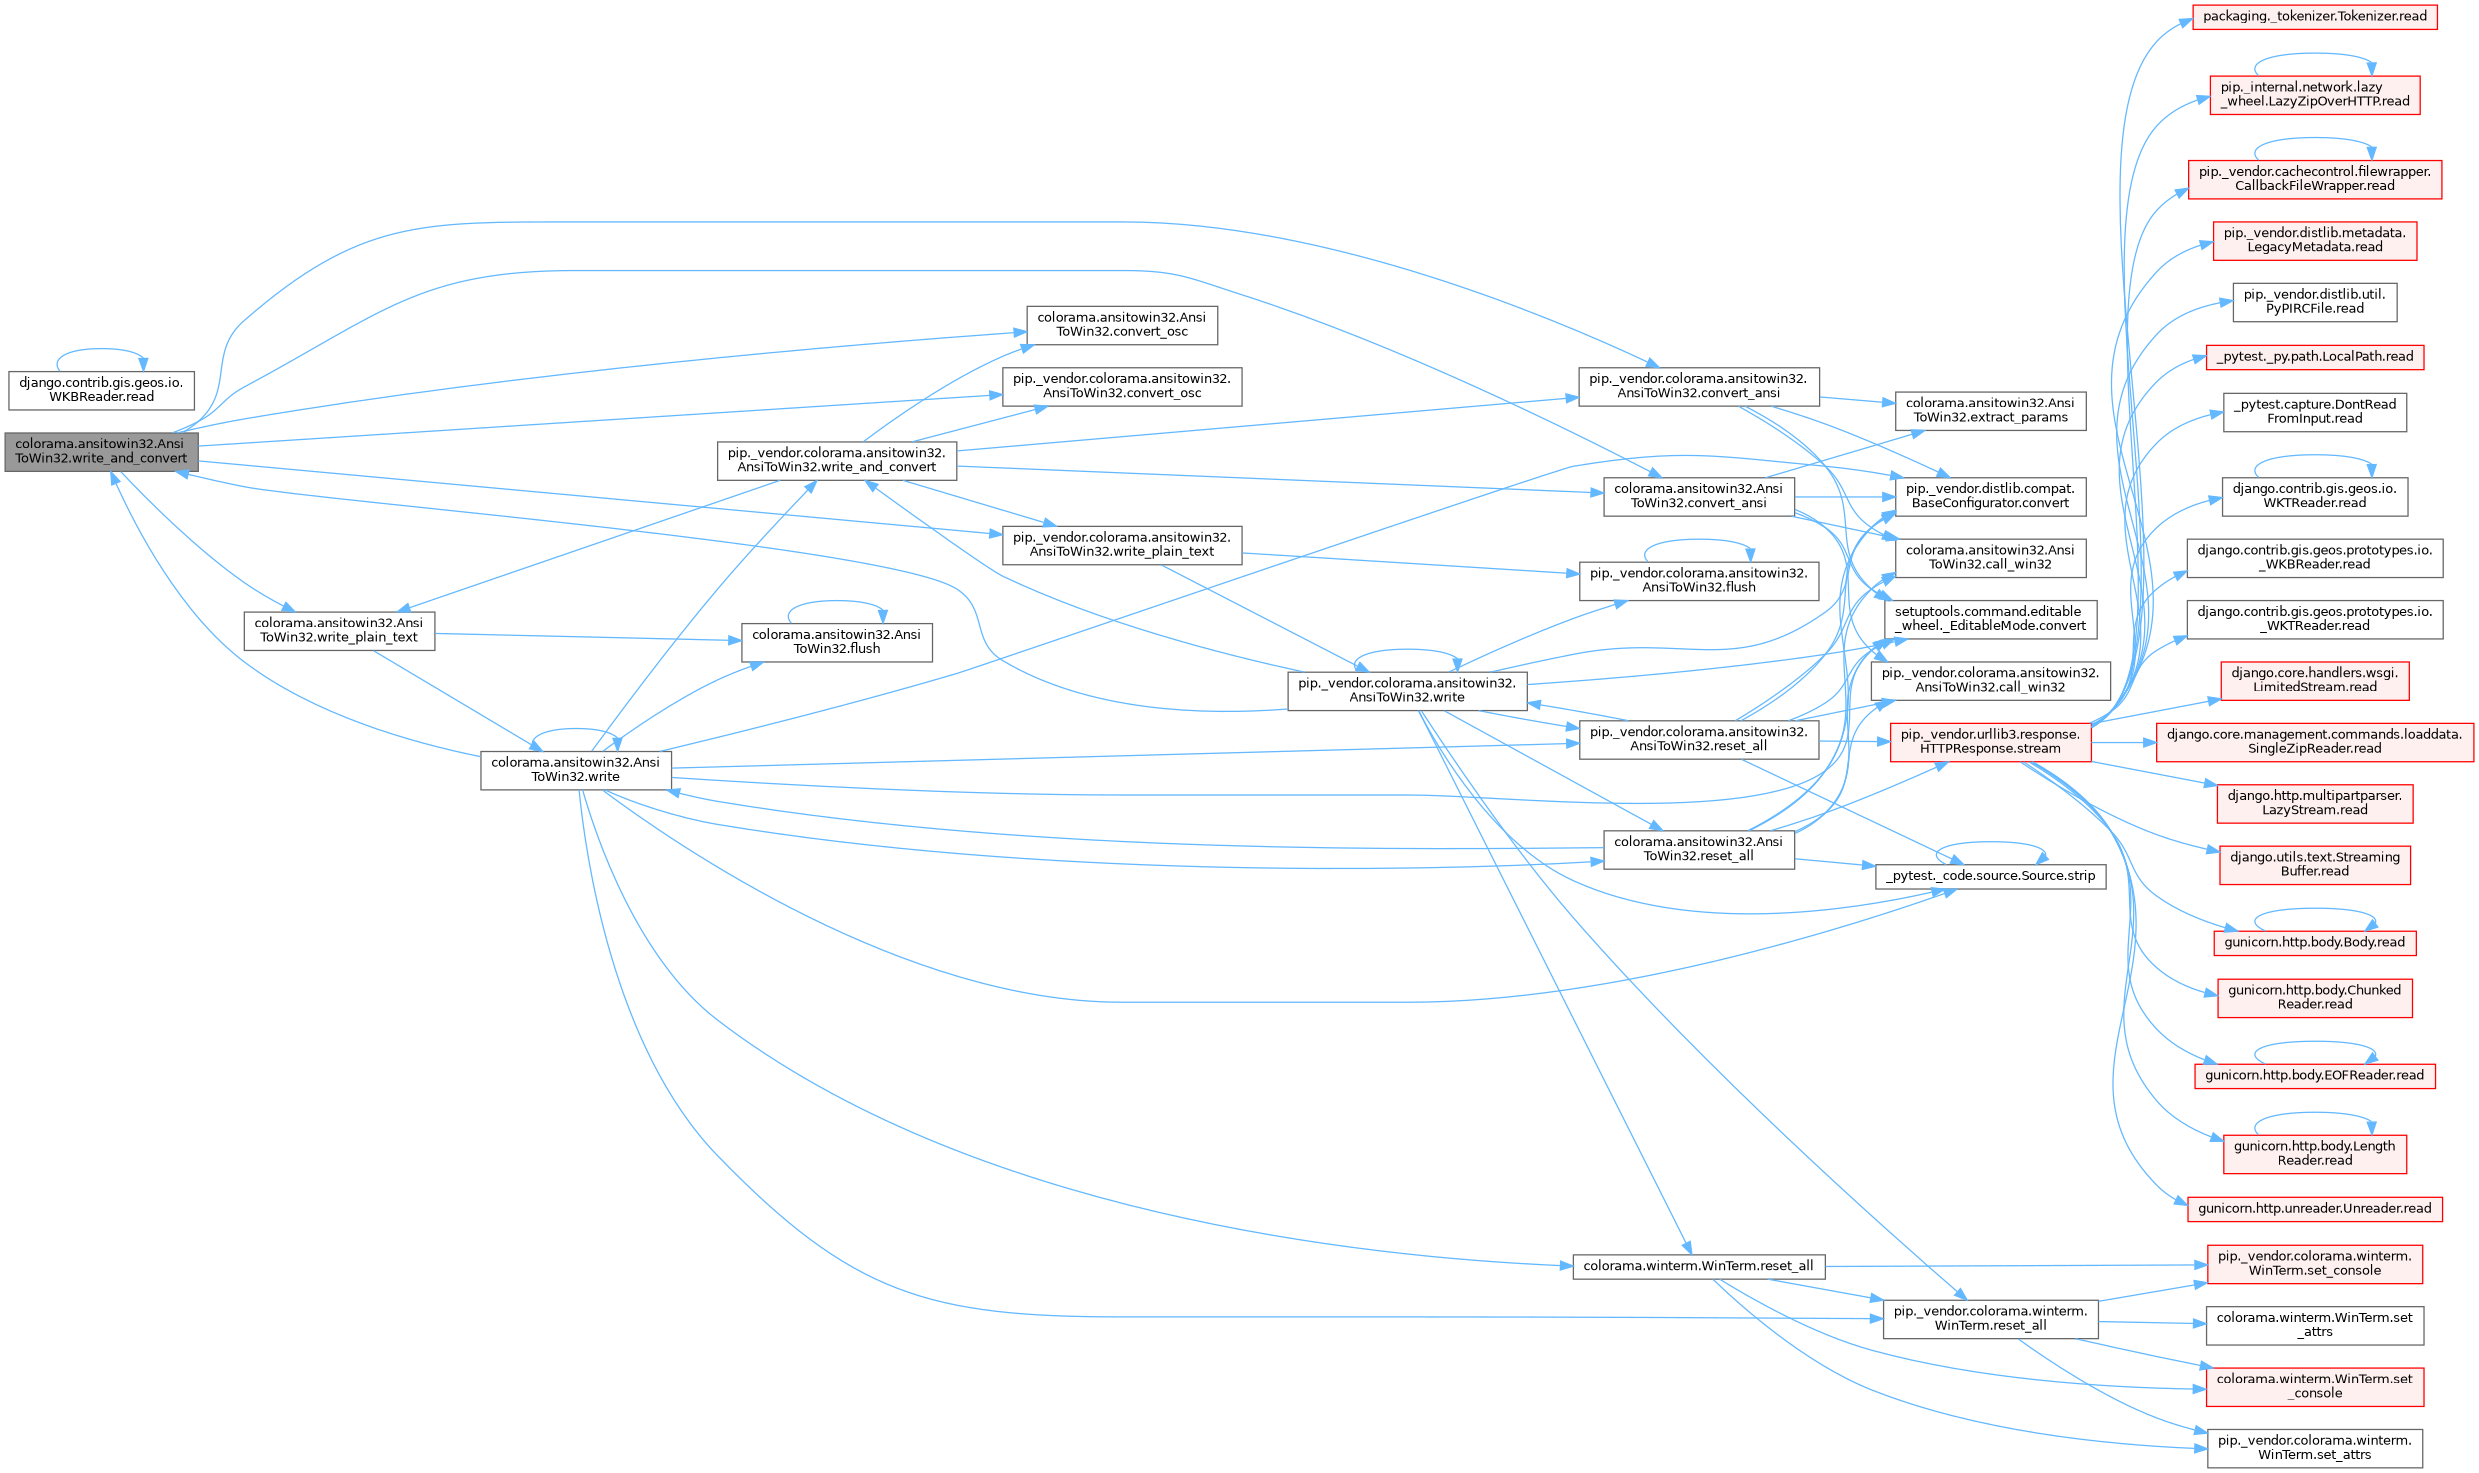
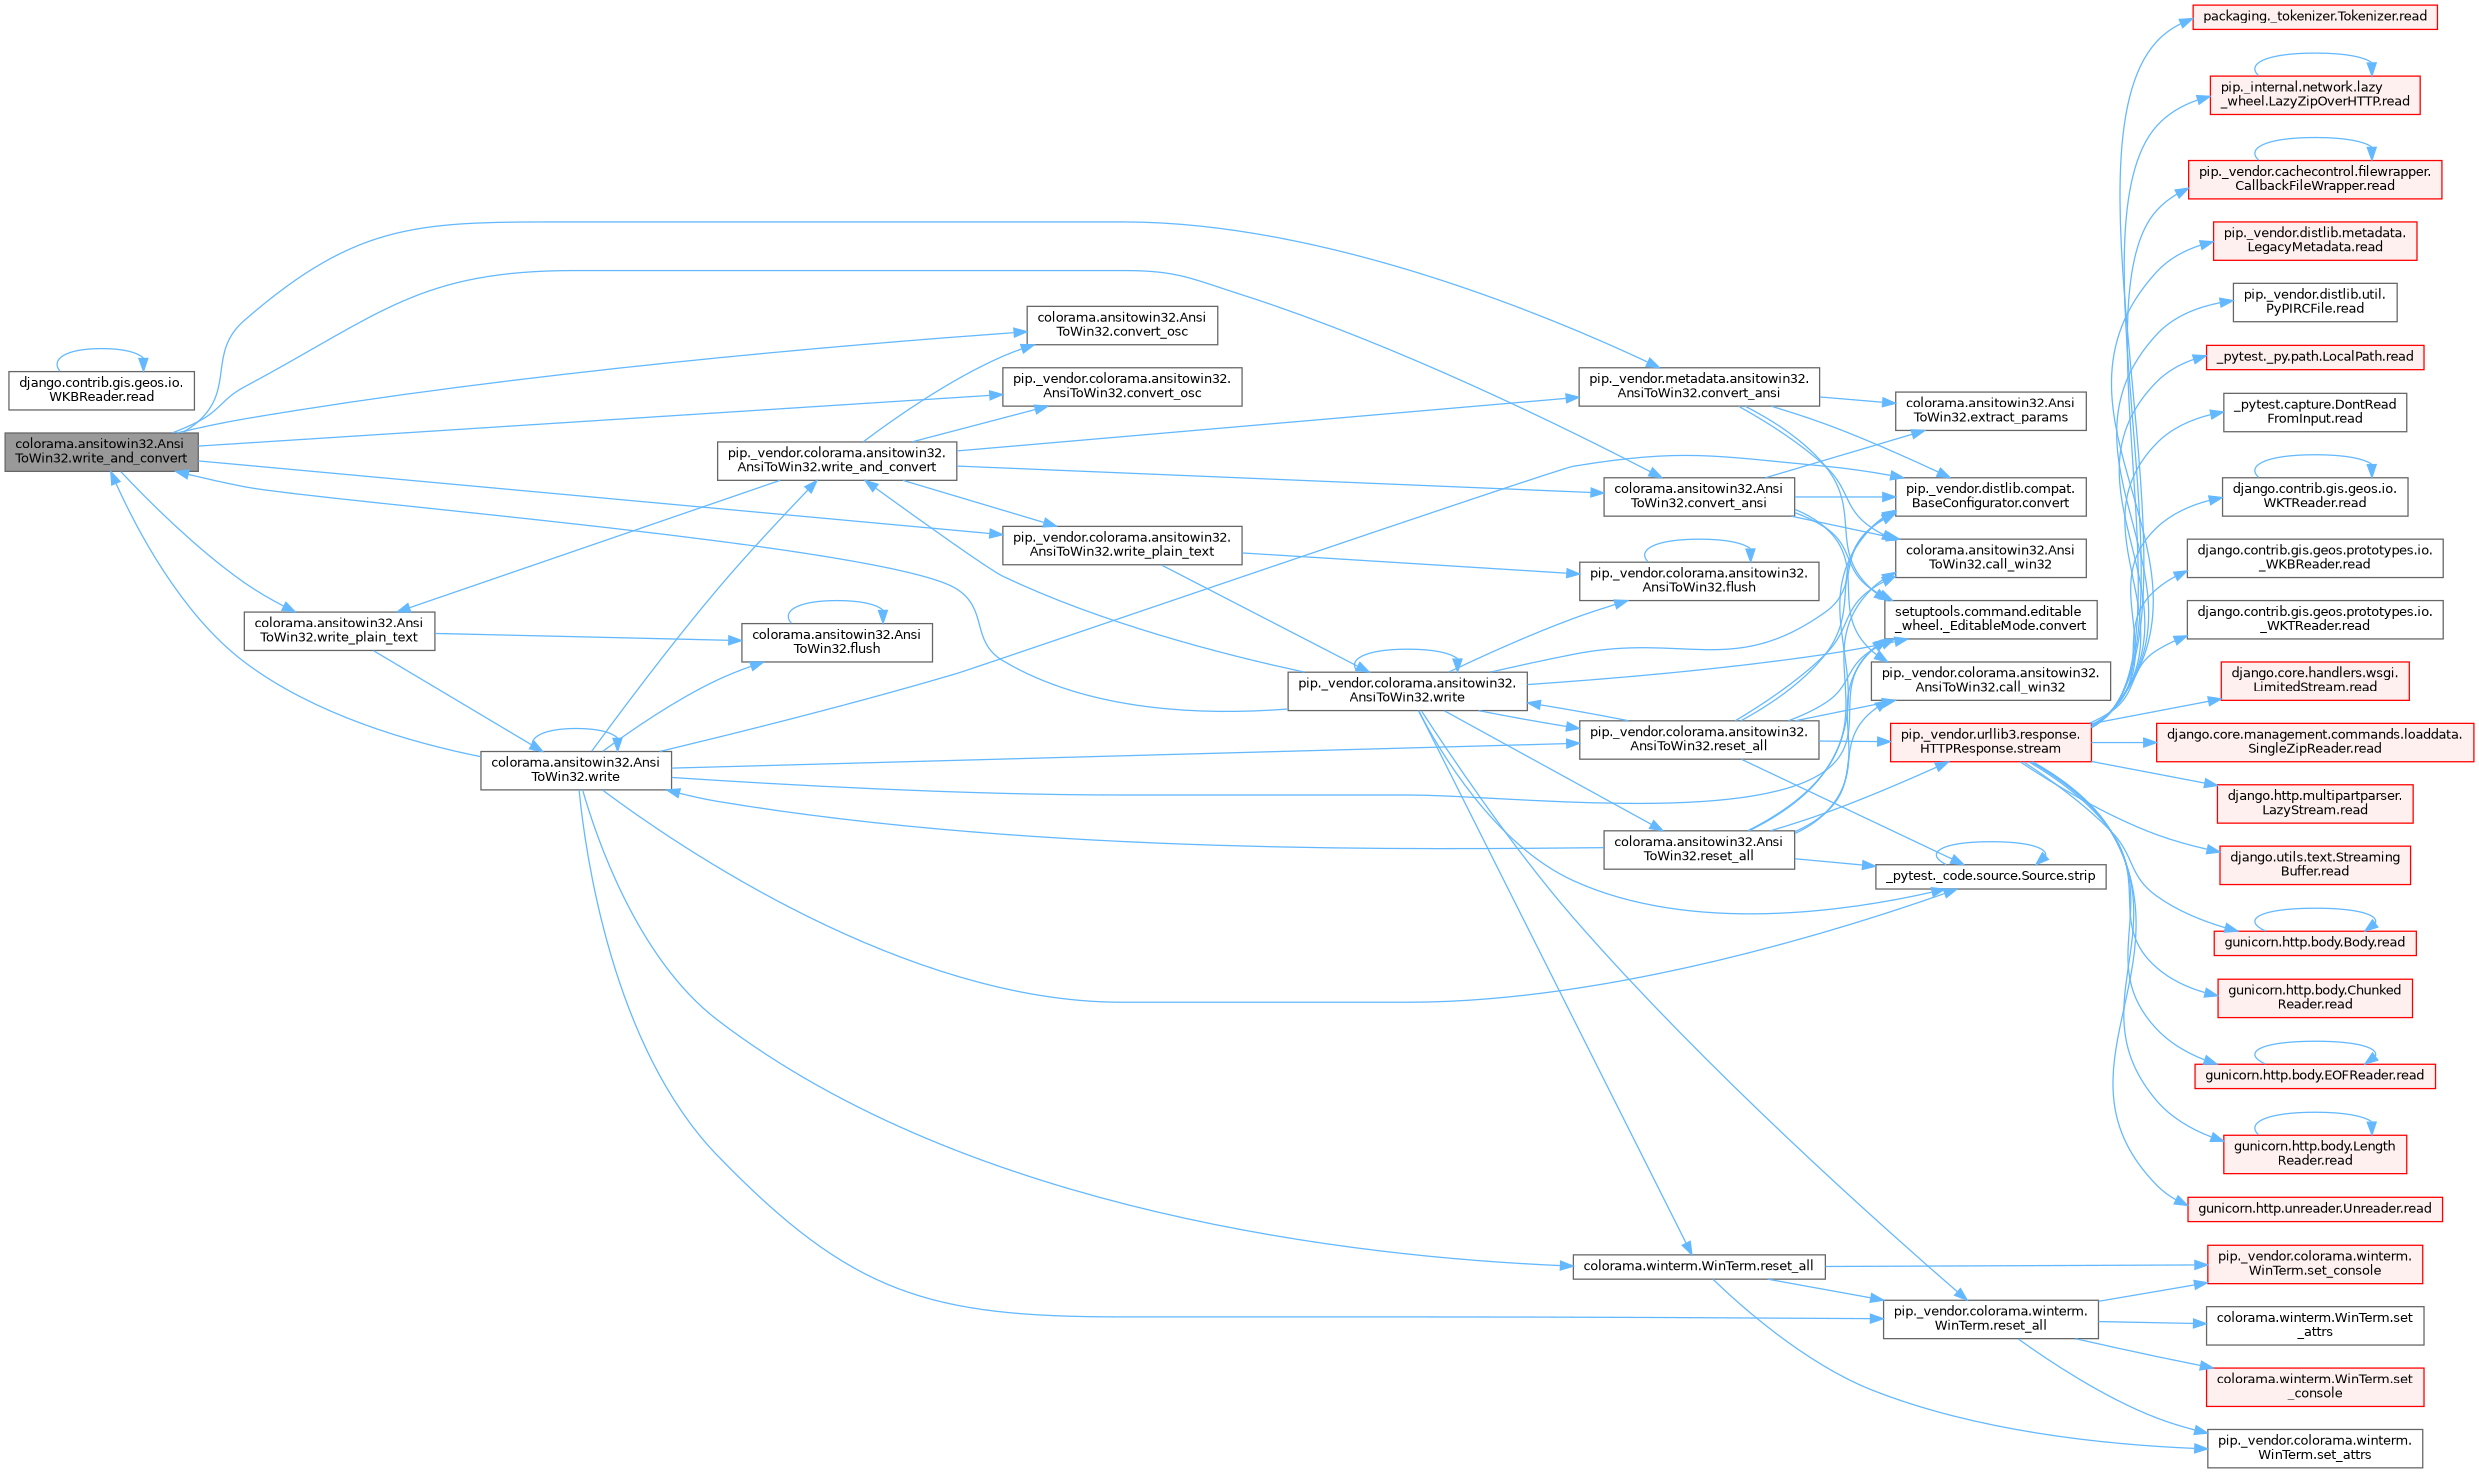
  digraph {
    rankdir=LR
    node [color=grey40 fillcolor=white fontname=Helvetica fontsize=10 shape=box style=filled]
    edge [color=steelblue1 fontname=Helvetica fontsize=10 labelfontname=Helvetica labelfontsize=10 style=solid]
    n1 [color=gray40 fillcolor=grey60 fontcolor=black height=0.2 label="colorama.ansitowin32.Ansi\lToWin32.write_and_convert" width=0.4]
    n2 [height=0.2 label="colorama.ansitowin32.Ansi\lToWin32.convert_ansi" width=0.4]
-   n3 [height=0.2 label="pip._vendor.colorama.ansitowin32.\lAnsiToWin32.convert_ansi" width=0.4]
+   n3 [height=0.2 label="pip._vendor.metadata.ansitowin32.\lAnsiToWin32.convert_ansi" width=0.4]
    n4 [height=0.2 label="colorama.ansitowin32.Ansi\lToWin32.convert_osc" width=0.4]
    n5 [height=0.2 label="pip._vendor.colorama.ansitowin32.\lAnsiToWin32.convert_osc" width=0.4]
    n6 [height=0.2 label="colorama.ansitowin32.Ansi\lToWin32.write_plain_text" width=0.4]
    n7 [height=0.2 label="pip._vendor.colorama.ansitowin32.\lAnsiToWin32.write_plain_text" width=0.4]
    n8 [height=0.2 label="colorama.ansitowin32.Ansi\lToWin32.call_win32" width=0.4]
    n9 [height=0.2 label="pip._vendor.colorama.ansitowin32.\lAnsiToWin32.call_win32" width=0.4]
    n10 [height=0.2 label="pip._vendor.distlib.compat.\lBaseConfigurator.convert" width=0.4]
    n11 [height=0.2 label="setuptools.command.editable\l_wheel._EditableMode.convert" width=0.4]
    n12 [height=0.2 label="colorama.ansitowin32.Ansi\lToWin32.extract_params" width=0.4]
    n13 [height=0.2 label="colorama.ansitowin32.Ansi\lToWin32.flush" width=0.4]
    n14 [height=0.2 label="colorama.ansitowin32.Ansi\lToWin32.write" width=0.4]
    n15 [height=0.2 label="pip._vendor.colorama.ansitowin32.\lAnsiToWin32.write" width=0.4]
    n16 [height=0.2 label="pip._vendor.colorama.ansitowin32.\lAnsiToWin32.flush" width=0.4]
    n17 [height=0.2 label="colorama.ansitowin32.Ansi\lToWin32.reset_all" width=0.4]
    n18 [height=0.2 label="_pytest._code.source.Source.strip" width=0.4]
    n19 [height=0.2 label="colorama.winterm.WinTerm.reset_all" width=0.4]
    n20 [height=0.2 label="pip._vendor.colorama.ansitowin32.\lAnsiToWin32.reset_all" width=0.4]
    n21 [height=0.2 label="pip._vendor.colorama.winterm.\lWinTerm.reset_all" width=0.4]
    n22 [height=0.2 label="pip._vendor.colorama.ansitowin32.\lAnsiToWin32.write_and_convert" width=0.4]
    n23 [color=red fillcolor="#FFF0F0" height=0.2 label="pip._vendor.urllib3.response.\lHTTPResponse.stream" width=0.4]
    n24 [height=0.2 label="pip._vendor.colorama.winterm.\lWinTerm.set_attrs" width=0.4]
    n25 [color=red fillcolor="#FFF0F0" height=0.2 label="colorama.winterm.WinTerm.set\l_console" width=0.4]
    n26 [color=red fillcolor="#FFF0F0" height=0.2 label="pip._vendor.colorama.winterm.\lWinTerm.set_console" width=0.4]
    n27 [height=0.2 label="colorama.winterm.WinTerm.set\l_attrs" width=0.4]
    n28 [color=red fillcolor="#FFF0F0" height=0.2 label="_pytest._py.path.LocalPath.read" width=0.4]
    n29 [height=0.2 label="_pytest.capture.DontRead\lFromInput.read" width=0.4]
    n30 [height=0.2 label="django.contrib.gis.geos.io.\lWKTReader.read" width=0.4]
    n31 [height=0.2 label="django.contrib.gis.geos.prototypes.io.\l_WKBReader.read" width=0.4]
    n32 [height=0.2 label="django.contrib.gis.geos.prototypes.io.\l_WKTReader.read" width=0.4]
    n33 [color=red fillcolor="#FFF0F0" height=0.2 label="django.core.handlers.wsgi.\lLimitedStream.read" width=0.4]
    n34 [color=red fillcolor="#FFF0F0" height=0.2 label="django.core.management.commands.loaddata.\lSingleZipReader.read" width=0.4]
    n35 [color=red fillcolor="#FFF0F0" height=0.2 label="django.http.multipartparser.\lLazyStream.read" width=0.4]
    n36 [color=red fillcolor="#FFF0F0" height=0.2 label="django.utils.text.Streaming\lBuffer.read" width=0.4]
    n37 [color=red fillcolor="#FFF0F0" height=0.2 label="gunicorn.http.body.Body.read" width=0.4]
    n38 [color=red fillcolor="#FFF0F0" height=0.2 label="gunicorn.http.body.Chunked\lReader.read" width=0.4]
    n39 [color=red fillcolor="#FFF0F0" height=0.2 label="gunicorn.http.body.EOFReader.read" width=0.4]
    n40 [color=red fillcolor="#FFF0F0" height=0.2 label="gunicorn.http.body.Length\lReader.read" width=0.4]
    n41 [color=red fillcolor="#FFF0F0" height=0.2 label="gunicorn.http.unreader.Unreader.read" width=0.4]
    n42 [color=red fillcolor="#FFF0F0" height=0.2 label="packaging._tokenizer.Tokenizer.read" width=0.4]
    n43 [color=red fillcolor="#FFF0F0" height=0.2 label="pip._internal.network.lazy\l_wheel.LazyZipOverHTTP.read" width=0.4]
    n44 [color=red fillcolor="#FFF0F0" height=0.2 label="pip._vendor.cachecontrol.filewrapper.\lCallbackFileWrapper.read" width=0.4]
    n45 [color=red fillcolor="#FFF0F0" height=0.2 label="pip._vendor.distlib.metadata.\lLegacyMetadata.read" width=0.4]
    n46 [height=0.2 label="pip._vendor.distlib.util.\lPyPIRCFile.read" width=0.4]
    n47 [height=0.2 label="django.contrib.gis.geos.io.\lWKBReader.read" width=0.4]
    n1 -> n2
    n1 -> n3
    n1 -> n4
    n1 -> n5
    n1 -> n6
    n1 -> n7
    n2 -> n8
    n2 -> n9
    n2 -> n10
    n2 -> n11
    n2 -> n12
    n3 -> n8
    n3 -> n10
    n3 -> n11
    n3 -> n12
    n6 -> n13
    n6 -> n14
    n7 -> n15
    n7 -> n16
    n13 -> n13
    n14 -> n1
    n14 -> n10
    n14 -> n11
    n14 -> n13
    n14 -> n14
-   n14 -> n17
    n14 -> n18
    n14 -> n19
    n14 -> n20
    n14 -> n21
    n14 -> n22
    n15 -> n1
    n15 -> n10
    n15 -> n11
    n15 -> n15
    n15 -> n16
    n15 -> n17
    n15 -> n18
    n15 -> n19
    n15 -> n20
    n15 -> n21
    n15 -> n22
    n16 -> n16
    n17 -> n8
    n17 -> n9
    n17 -> n10
    n17 -> n11
    n17 -> n14
    n17 -> n18
    n17 -> n23
    n18 -> n18
    n19 -> n21
    n19 -> n24
-   n19 -> n25
    n19 -> n26
    n20 -> n8
    n20 -> n9
    n20 -> n10
    n20 -> n11
    n20 -> n15
    n20 -> n18
    n20 -> n23
    n21 -> n24
    n21 -> n25
    n21 -> n26
    n21 -> n27
    n22 -> n2
    n22 -> n3
    n22 -> n4
    n22 -> n5
    n22 -> n6
    n22 -> n7
    n23 -> n28
    n23 -> n29
    n23 -> n30
    n23 -> n31
    n23 -> n32
    n23 -> n33
    n23 -> n34
    n23 -> n35
    n23 -> n36
    n23 -> n37
    n23 -> n38
    n23 -> n39
    n23 -> n40
    n23 -> n41
    n23 -> n42
    n23 -> n43
    n23 -> n44
    n23 -> n45
    n23 -> n46
    n30 -> n30
    n37 -> n37
    n39 -> n39
    n40 -> n40
    n43 -> n43
    n44 -> n44
    n47 -> n47
  }
